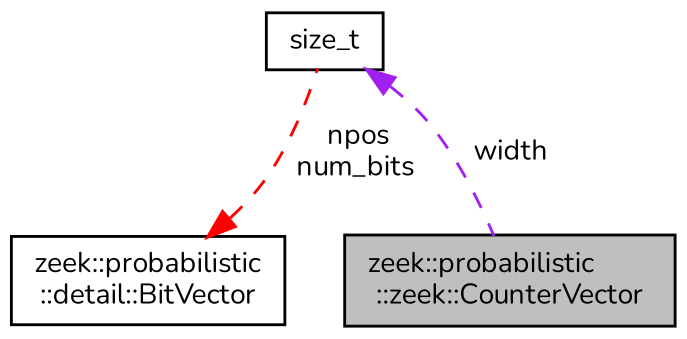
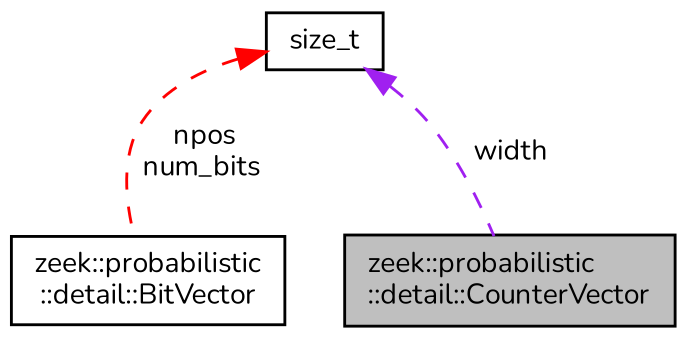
  digraph {
    fontname=Nunito
    node [color=black fillcolor=white fontname=Nunito fontsize=10 shape=record style=filled]
    edge [dir=back fontname=Nunito fontsize=10 labelfontname=Helvetica labelfontsize=10 style=dashed]
-   n1 [fillcolor=grey75 fontcolor=black height=0.2 label="zeek::probabilistic\l::zeek::CounterVector" width=0.4]
+   n1 [fillcolor=grey75 fontcolor=black height=0.2 label="zeek::probabilistic\l::detail::CounterVector" width=0.4]
    n2 [height=0.2 label="zeek::probabilistic\l::detail::BitVector" width=0.4]
    n3 [height=0.2 label=size_t width=0.4]
    n3 -> n1 [color=purple label=" width"]
-   n2 -> n3 [color=red label=" npos\nnum_bits"]
+   n3 -> n2 [color=red label=" npos\nnum_bits"]
  }
